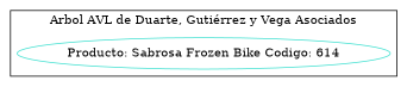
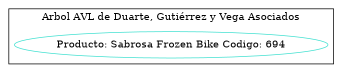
  digraph {
-   n1 [color=turquoise label="Producto: Sabrosa Frozen Bike Codigo: 614"]
+   n1 [color=turquoise label="Producto: Sabrosa Frozen Bike Codigo: 694"]
    subgraph cluster_1 {
      color=black
      label="Arbol AVL de Duarte, Gutiérrez y Vega Asociados"
      n1
    }
  }
